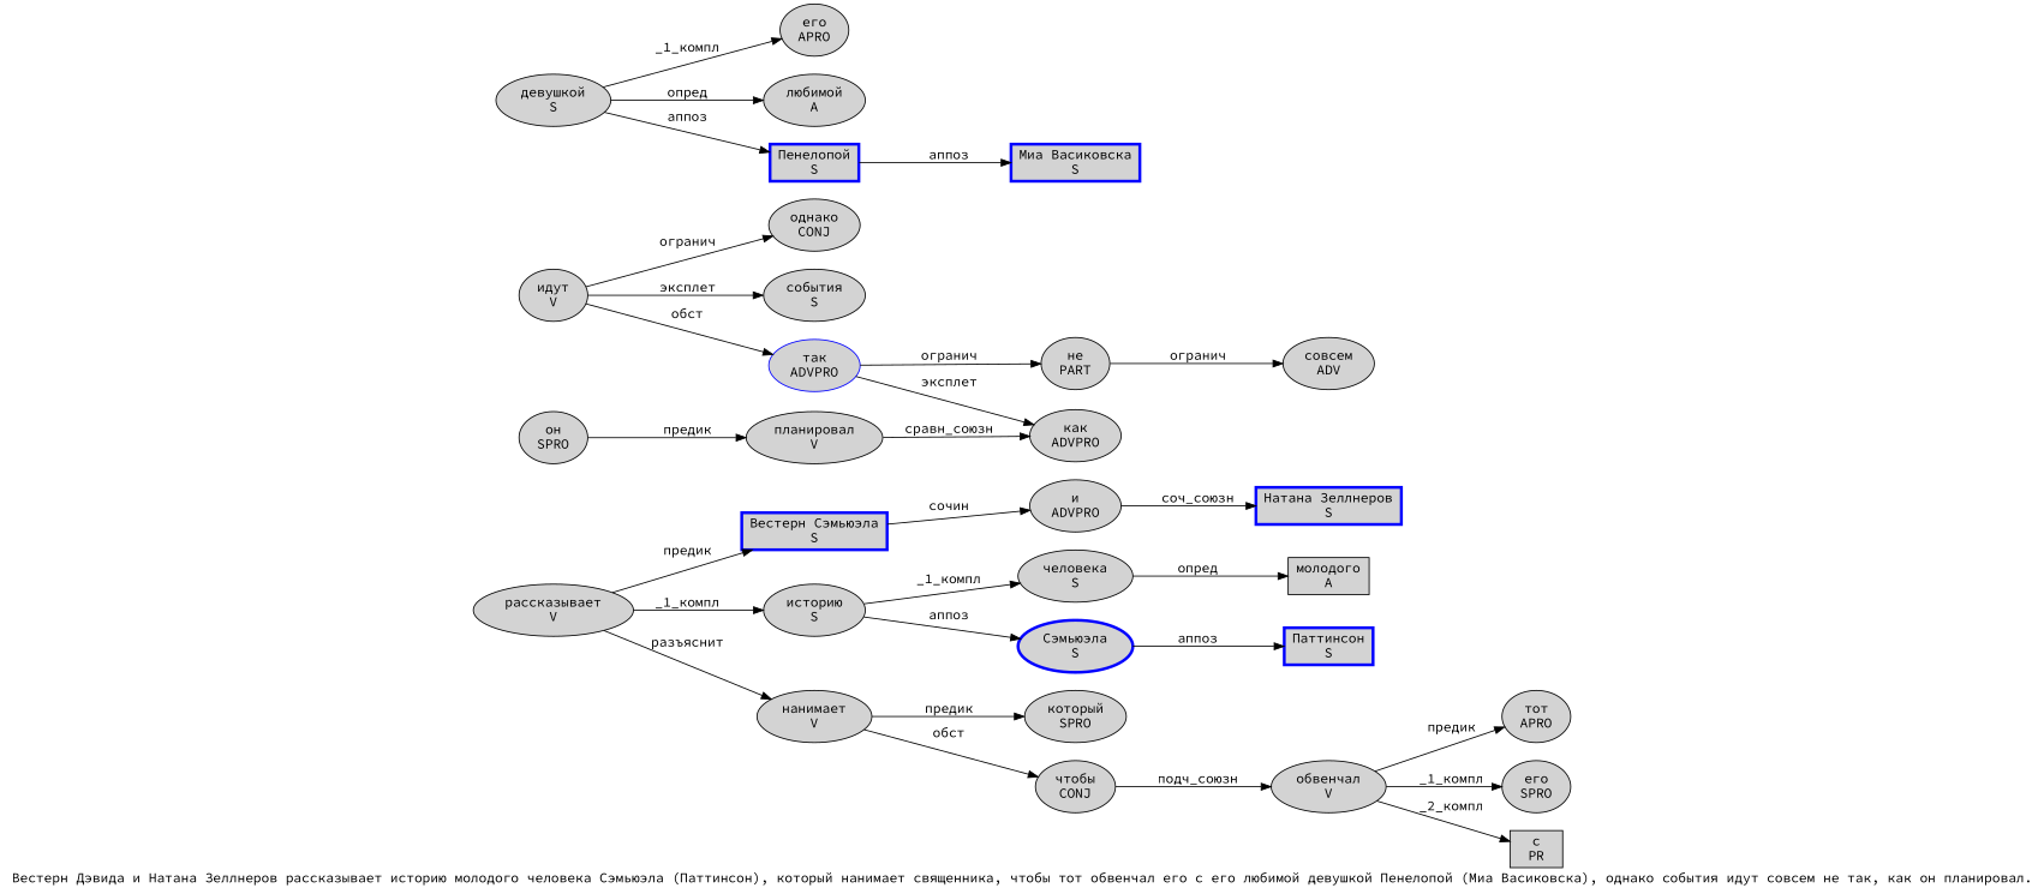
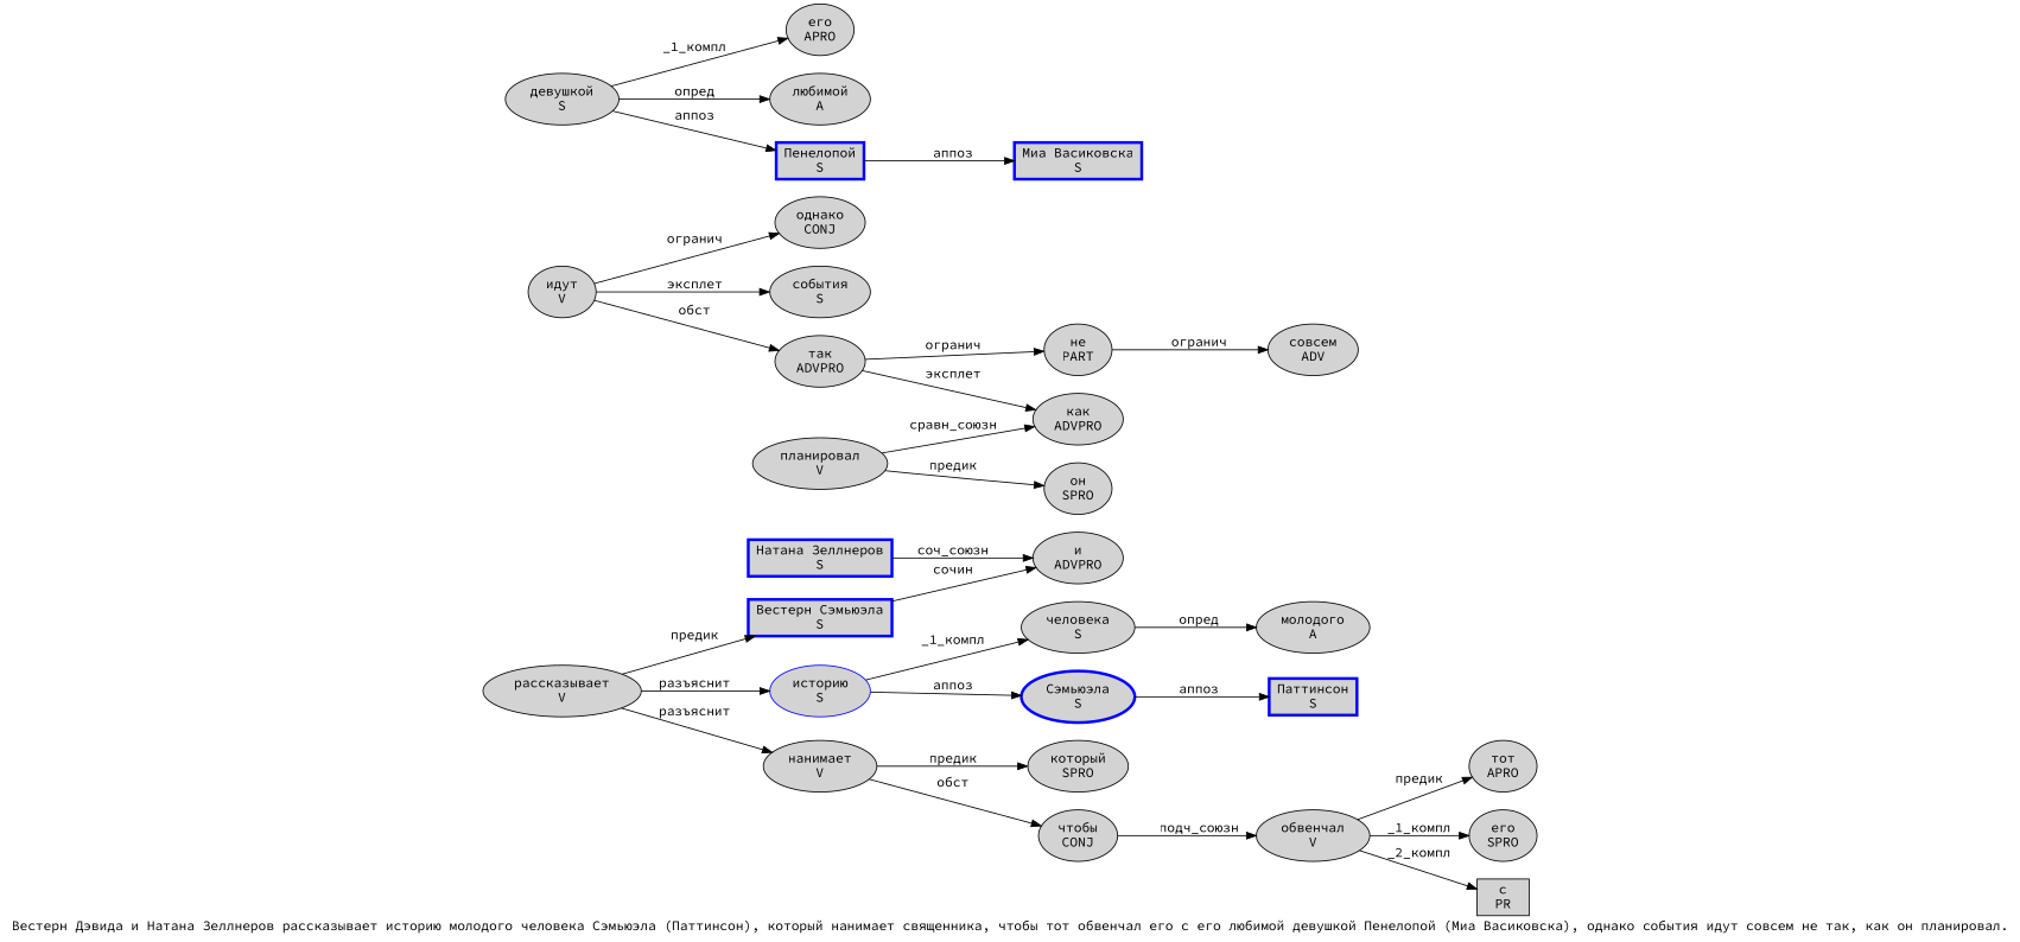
  digraph {
    fontname="Source Code Pro"
    label="Вестерн Дэвида и Натана Зеллнеров рассказывает историю молодого человека Сэмьюэла (Паттинсон), который нанимает священника, чтобы тот обвенчал его с его любимой девушкой Пенелопой (Миа Васиковска), однако события идут совсем не так, как он планировал."
    rankdir=LR
    node [fillcolor=lightgray fontname="Source Code Pro" penwidth=1 shape=ellipse style=filled]
    edge [fontname="Source Code Pro"]
    n1 [color=blue label="Вестерн Сэмьюэла\nS" penwidth=3 shape=box]
    n2 [label="и\nADVPRO"]
    n3 [color=blue label="Натана Зеллнеров\nS" penwidth=3 shape=box]
    n4 [label="рассказывает\nV"]
-   n5 [label="историю\nS"]
+   n5 [label="историю\nS" color=blue]
    n6 [label="нанимает\nV"]
    n7 [label="человека\nS"]
    n8 [color=blue label="Сэмьюэла\nS" penwidth=3]
    n9 [label="который\nSPRO"]
    n10 [label="чтобы\nCONJ"]
-   n11 [label="молодого\nA" shape=box]
+   n11 [label="молодого\nA"]
    n12 [color=blue label="Паттинсон\nS" penwidth=3 shape=box]
    n13 [label="обвенчал\nV"]
    n14 [label="идут\nV"]
    n15 [label="однако\nCONJ"]
    n16 [label="события\nS"]
-   n17 [label="так\nADVPRO" color=blue]
+   n17 [label="так\nADVPRO"]
    n18 [label="тот\nAPRO"]
    n19 [label="его\nSPRO"]
    n20 [label="с\nPR" shape=box]
    n21 [label="девушкой\nS"]
    n22 [label="его\nAPRO"]
    n23 [label="любимой\nA"]
    n24 [color=blue label="Пенелопой\nS" penwidth=3 shape=box]
    n25 [color=blue label="Миа Васиковска\nS" penwidth=3 shape=box]
    n26 [label="не\nPART"]
    n27 [label="как\nADVPRO"]
    n28 [label="совсем\nADV"]
    n29 [label="планировал\nV"]
    n30 [label="он\nSPRO"]
    n1 -> n2 [label="сочин"]
-   n2 -> n3 [label="соч_союзн"]
+   n3 -> n2 [label="соч_союзн"]
    n4 -> n1 [label="предик"]
-   n4 -> n5 [label="_1_компл"]
+   n4 -> n5 [label="разъяснит"]
    n4 -> n6 [label="разъяснит"]
    n5 -> n7 [label="_1_компл"]
    n5 -> n8 [label="аппоз"]
    n6 -> n9 [label="предик"]
    n6 -> n10 [label="обст"]
    n7 -> n11 [label="опред"]
    n8 -> n12 [label="аппоз"]
    n10 -> n13 [label="подч_союзн"]
    n13 -> n18 [label="предик"]
    n13 -> n19 [label="_1_компл"]
    n13 -> n20 [label="_2_компл"]
    n14 -> n15 [label="огранич"]
    n14 -> n16 [label="эксплет"]
    n14 -> n17 [label="обст"]
    n17 -> n26 [label="огранич"]
    n17 -> n27 [label="эксплет"]
    n21 -> n22 [label="_1_компл"]
    n21 -> n23 [label="опред"]
    n21 -> n24 [label="аппоз"]
    n24 -> n25 [label="аппоз"]
    n26 -> n28 [label="огранич"]
    n29 -> n27 [label="сравн_союзн"]
-   n30 -> n29 [label="предик"]
+   n29 -> n30 [label="предик"]
  }
